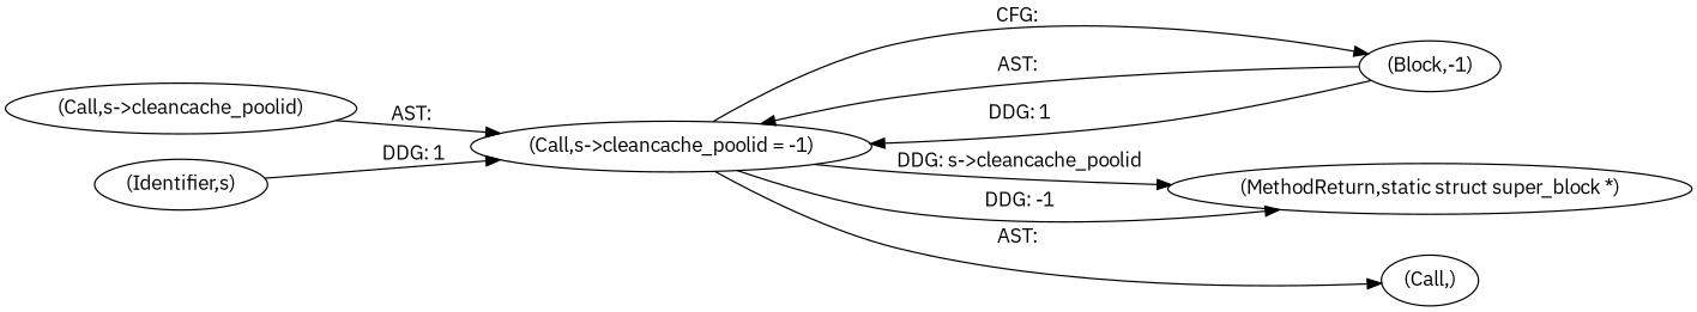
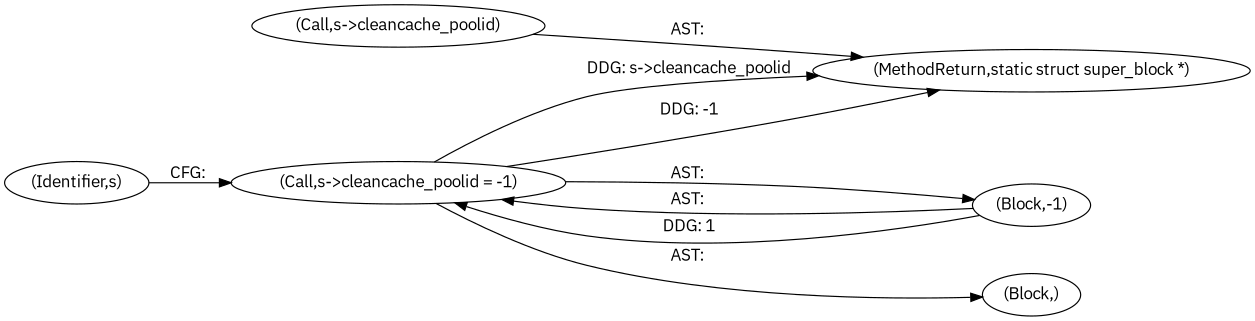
  digraph {
    fontname="IBM Plex Sans"
    rankdir=LR
    node [fontname="IBM Plex Sans"]
    edge [fontname="IBM Plex Sans"]
    n1 [label="(Call,s->cleancache_poolid = -1)"]
    n2 [label="(Block,-1)"]
    n3 [label="(MethodReturn,static struct super_block *)"]
-   n4 [label="(Call,)"]
+   n4 [label="(Block,)"]
    n5 [label="(Call,s->cleancache_poolid)"]
    n6 [label="(Identifier,s)"]
-   n1 -> n2 [label="CFG: "]
+   n1 -> n2 [label="AST: "]
    n1 -> n3 [label="DDG: s->cleancache_poolid"]
    n1 -> n3 [label="DDG: -1"]
    n1 -> n4 [label="AST: "]
    n2 -> n1 [label="AST: "]
    n2 -> n1 [label="DDG: 1"]
-   n5 -> n1 [label="AST: "]
-   n6 -> n1 [label="DDG: 1"]
+   n5 -> n3 [label="AST: "]
+   n6 -> n1 [label="CFG: "]
  }
